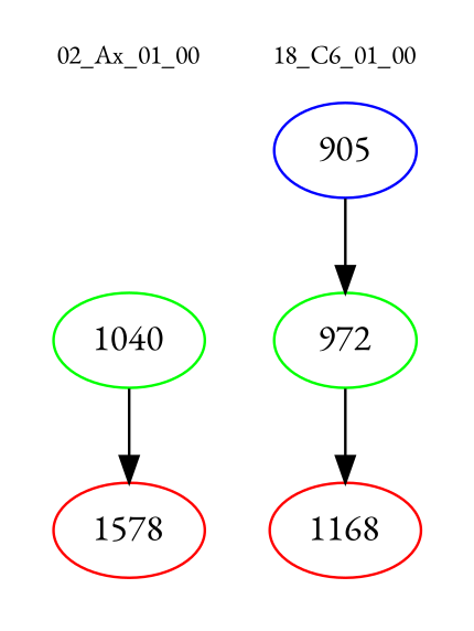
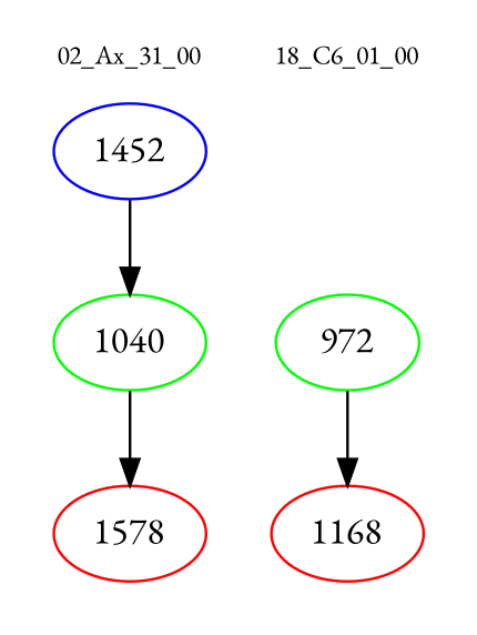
  digraph {
    fontname="EB Garamond"
    node [color=blue fontname="EB Garamond"]
    edge [color=black fontname="EB Garamond"]
+   n1 [label=1452]
    n2 [color=green label=1040]
    n3 [color=red label=1578]
-   n4 [label=905]
    n5 [color=green label=972]
    n6 [color=red label=1168]
    subgraph cluster_1 {
      color=white
      fontsize=10
-     label="02_Ax_01_00"
+     label="02_Ax_31_00"
+     n1
      n2
      n3
    }
    subgraph cluster_2 {
      color=white
      fontsize=10
      label="18_C6_01_00"
-     n4
      n5
      n6
    }
+   n1 -> n2
    n2 -> n3
-   n4 -> n5
    n5 -> n6
  }
